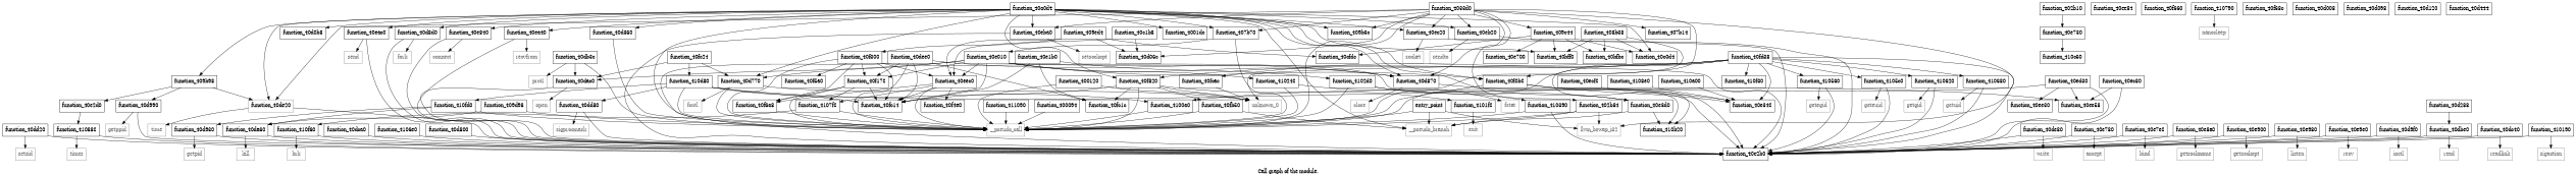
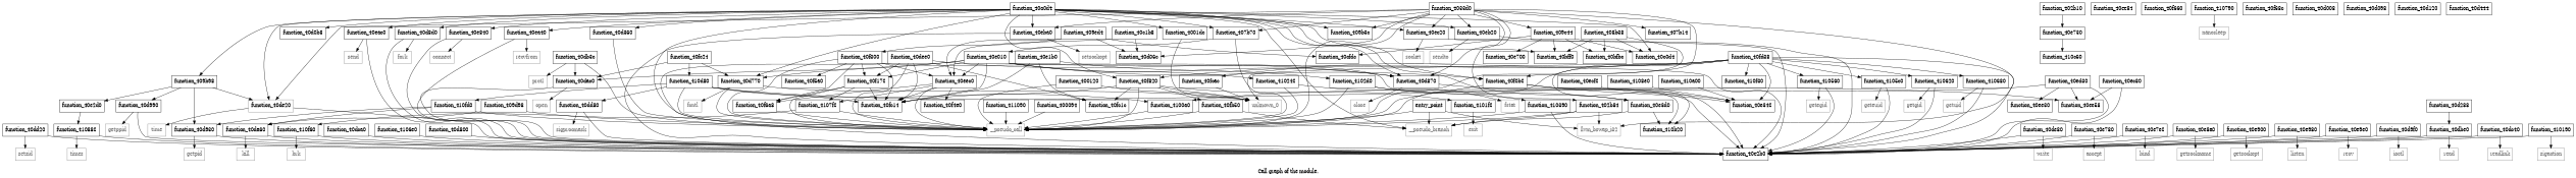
  digraph {
    label="Call graph of the module."
    node [shape=record]
    n1 [label="{function_40d990}"]
    n2 [label="{function_40e2b0}"]
    n3 [color=gray50 fontcolor=gray50 label="{getppid}"]
    n4 [label="{function_40dd20}"]
    n5 [color=gray50 fontcolor=gray50 label="{setsid}"]
    n6 [label="{function_40dd80}"]
    n7 [color=gray50 fontcolor=gray50 label="{sigprocmask}"]
    n8 [color=gray50 label="{function_40de20}"]
    n9 [color=gray50 fontcolor=gray50 label="{time}"]
    n10 [label="{function_40eac0}"]
    n11 [color=gray50 fontcolor=gray50 label="{send}"]
    n12 [label="{function_40de80}"]
    n13 [color=gray50 fontcolor=gray50 label="{write}"]
    n14 [label="{function_40dee0}"]
    n15 [label="{function_40fc14}"]
    n16 [label="{function_40d870}"]
    n17 [label="{function_40f170}"]
    n18 [label="{function_40fc1c}"]
    n19 [color=gray50 fontcolor=gray50 label="{__pseudo_call}"]
    n20 [color=gray50 fontcolor=gray50 label="{close}"]
    n21 [label="{function_40f6a8}"]
    n22 [label="{function_4107f0}"]
    n23 [label="{function_40eba0}"]
    n24 [color=gray50 fontcolor=gray50 label="{setsockopt}"]
    n25 [label="{function_40e340}"]
    n26 [label="{function_40ec20}"]
    n27 [color=gray50 fontcolor=gray50 label="{socket}"]
    n28 [label="{function_40e3d0}"]
    n29 [label="{function_410b20}"]
    n30 [color=gray50 fontcolor=gray50 label="{__pseudo_branch}"]
    n31 [label="{function_40d8d0}"]
    n32 [color=gray50 fontcolor=gray50 label="{fork}"]
    n33 [label="{function_40d930}"]
    n34 [color=gray50 fontcolor=gray50 label="{getpid}"]
    n35 [label="{function_40ec80}"]
    n36 [label="{function_40ee58}"]
    n37 [label="{function_40e700}"]
    n38 [label="{function_40ecf0}"]
    n39 [label="{function_40fb50}"]
    n40 [label="{function_40e730}"]
    n41 [label="{function_410c60}"]
    n42 [label="{function_40ed30}"]
    n43 [label="{function_40ee30}"]
    n44 [label="{function_4100a0}"]
    n45 [label="{function_40e780}"]
    n46 [color=gray50 fontcolor=gray50 label="{accept}"]
    n47 [label="{function_40e7e0}"]
    n48 [color=gray50 fontcolor=gray50 label="{bind}"]
    n49 [label="{function_40ee84}"]
    n50 [label="{function_40eec0}"]
    n51 [label="{function_40f4e0}"]
    n52 [label="{function_410f60}"]
    n53 [label="{function_40e840}"]
    n54 [color=gray50 fontcolor=gray50 label="{connect}"]
    n55 [label="{function_40f0b0}"]
    n56 [label="{function_40e8a0}"]
    n57 [color=gray50 fontcolor=gray50 label="{getsockname}"]
    n58 [label="{function_40f300}"]
    n59 [label="{function_40f5a0}"]
    n60 [label="{function_40e900}"]
    n61 [color=gray50 fontcolor=gray50 label="{getsockopt}"]
    n62 [label="{function_40e980}"]
    n63 [color=gray50 fontcolor=gray50 label="{listen}"]
    n64 [label="{function_40e9e0}"]
    n65 [color=gray50 fontcolor=gray50 label="{recv}"]
    n66 [label="{function_40e010}"]
    n67 [label="{function_40dac0}"]
    n68 [label="{function_410240}"]
    n69 [label="{function_40d770}"]
    n70 [color=gray50 fontcolor=gray50 label="{open}"]
    n71 [color=gray50 fontcolor=gray50 label="{fstat}"]
    n72 [color=gray50 fontcolor=gray50 label="{unknown_0}"]
    n73 [color=gray50 fontcolor=gray50 label="{fcntl}"]
    n74 [label="{function_40e1b0}"]
    n75 [label="{function_4102d0}"]
    n76 [label="{function_410390}"]
    n77 [label="{function_40eb20}"]
    n78 [color=gray50 fontcolor=gray50 label="{sendto}"]
    n79 [label="{function_40d9f0}"]
    n80 [color=gray50 fontcolor=gray50 label="{ioctl}"]
    n81 [label="{function_40da60}"]
    n82 [color=gray50 fontcolor=gray50 label="{kill}"]
    n83 [label="{function_40f820}"]
    n84 [label="{function_4101f0}"]
    n85 [color=gray50 fontcolor=gray50 label="{exit}"]
    n86 [label="{function_40db3c}"]
    n87 [color=gray50 fontcolor=gray50 label="{prctl}"]
    n88 [label="{function_40dbe0}"]
    n89 [color=gray50 fontcolor=gray50 label="{read}"]
    n90 [label="{function_40dc40}"]
    n91 [color=gray50 fontcolor=gray50 label="{readlink}"]
    n92 [label="{function_40dca0}"]
    n93 [label="{function_40e2d0}"]
    n94 [label="{function_410880}"]
    n95 [color=gray50 fontcolor=gray50 label="{times}"]
    n96 [label="{function_40f660}"]
    n97 [label="{function_40ea40}"]
    n98 [color=gray50 fontcolor=gray50 label="{recvfrom}"]
    n99 [label="{function_410560}"]
    n100 [color=gray50 fontcolor=gray50 label="{getegid}"]
    n101 [label="{function_4105c0}"]
    n102 [color=gray50 fontcolor=gray50 label="{geteuid}"]
    n103 [label="{function_410620}"]
    n104 [color=gray50 fontcolor=gray50 label="{getgid}"]
    n105 [label="{function_410190}"]
    n106 [color=gray50 fontcolor=gray50 label="{sigaction}"]
    n107 [label="{function_40fcac}"]
    n108 [label="{function_40fc24}"]
    n109 [label="{function_410d80}"]
    n110 [label="{function_410fd0}"]
    n111 [label="{function_40fd38}"]
    n112 [label="{function_410680}"]
    n113 [label="{function_410f30}"]
    n114 [color=gray50 fontcolor=gray50 label="{getuid}"]
    n115 [color=gray50 fontcolor=gray50 label="{brk}"]
    n116 [color=gray50 fontcolor=gray50 label="{llvm_bswap_i32}"]
    n117 [label="{function_4106e0}"]
    n118 [label="{function_410790}"]
    n119 [color=gray50 fontcolor=gray50 label="{nanosleep}"]
    n120 [label="{function_4108e0}"]
    n121 [label="{function_410a00}"]
    n122 [label="{function_411090}"]
    n123 [label="{function_400094}"]
    n124 [label="{function_400120}"]
    n125 [label="{function_4001dc}"]
    n126 [label="{entry_point}"]
    n127 [label="{function_402b10}"]
    n128 [label="{function_402b84}"]
    n129 [label="{function_4033d0}"]
    n130 [label="{function_407b14}"]
    n131 [label="{function_407b70}"]
    n132 [label="{function_409b3c}"]
    n133 [label="{function_409c44}"]
    n134 [label="{function_40d06c}"]
    n135 [label="{function_40bfbc}"]
    n136 [label="{function_40bff0}"]
    n137 [label="{function_40c0d4}"]
    n138 [label="{function_40cfdc}"]
    n139 [label="{function_40a0d4}"]
    n140 [label="{function_409b98}"]
    n141 [label="{function_40d0b8}"]
    n142 [label="{function_40d360}"]
    n143 [label="{function_408b38}"]
    n144 [label="{function_409d98}"]
    n145 [label="{function_409ed4}"]
    n146 [label="{function_40f68c}"]
    n147 [label="{function_40c1b8}"]
    n148 [label="{function_40d008}"]
    n149 [label="{function_40d098}"]
    n150 [label="{function_40d120}"]
    n151 [label="{function_40d288}"]
    n152 [label="{function_40d444}"]
    n153 [label="{function_40d800}"]
    n1 -> n2
    n1 -> n3
    n4 -> n2
    n4 -> n5
    n6 -> n2
    n6 -> n7
    n8 -> n2
    n8 -> n9
    n10 -> n2
    n10 -> n11
    n12 -> n2
    n12 -> n13
    n14 -> n2
    n14 -> n15
    n14 -> n16
    n14 -> n17
    n14 -> n18
    n14 -> n19
    n16 -> n2
    n16 -> n20
    n17 -> n15
    n17 -> n19
    n17 -> n21
    n17 -> n22
    n21 -> n19
    n22 -> n19
    n22 -> n52
    n23 -> n2
    n23 -> n24
    n26 -> n2
    n26 -> n27
    n28 -> n29
    n28 -> n30
    n31 -> n2
    n31 -> n32
    n33 -> n2
    n33 -> n34
    n35 -> n2
    n35 -> n36
    n38 -> n25
    n39 -> n19
    n39 -> n30
    n40 -> n41
    n42 -> n2
    n42 -> n36
    n42 -> n43
    n42 -> n44
    n44 -> n19
    n45 -> n2
    n45 -> n46
    n47 -> n2
    n47 -> n48
    n50 -> n15
    n50 -> n19
    n50 -> n21
    n50 -> n22
    n50 -> n51
    n52 -> n2
    n52 -> n115
    n53 -> n2
    n53 -> n54
    n55 -> n2
    n55 -> n19
    n55 -> n25
    n56 -> n2
    n56 -> n57
    n58 -> n15
    n58 -> n17
    n58 -> n19
    n58 -> n21
    n58 -> n29
    n58 -> n50
    n58 -> n59
    n60 -> n2
    n60 -> n61
    n62 -> n2
    n62 -> n63
    n64 -> n2
    n64 -> n65
    n66 -> n2
    n66 -> n15
    n66 -> n16
    n66 -> n17
    n66 -> n50
    n66 -> n55
    n66 -> n67
    n66 -> n68
    n66 -> n69
    n67 -> n2
    n67 -> n70
    n68 -> n19
    n68 -> n71
    n69 -> n19
    n69 -> n72
    n69 -> n73
    n74 -> n15
    n74 -> n18
    n74 -> n75
    n75 -> n19
    n75 -> n28
    n75 -> n76
    n76 -> n2
    n76 -> n19
    n77 -> n2
    n77 -> n78
    n79 -> n2
    n79 -> n80
    n81 -> n2
    n81 -> n82
    n83 -> n15
    n83 -> n18
    n83 -> n19
    n83 -> n39
    n83 -> n72
    n83 -> n84
    n84 -> n85
    n86 -> n19
    n86 -> n67
    n86 -> n87
    n88 -> n2
    n88 -> n89
    n90 -> n2
    n90 -> n91
    n92 -> n2
    n93 -> n94
    n94 -> n2
    n94 -> n95
    n97 -> n2
    n97 -> n98
    n99 -> n2
    n99 -> n100
    n101 -> n2
    n101 -> n102
    n103 -> n2
    n103 -> n104
    n105 -> n2
    n105 -> n106
    n107 -> n72
    n108 -> n67
    n108 -> n69
    n108 -> n109
    n109 -> n6
    n109 -> n15
    n109 -> n19
    n109 -> n36
    n109 -> n44
    n109 -> n110
    n110 -> n19
    n110 -> n33
    n110 -> n81
    n111 -> n2
    n111 -> n19
    n111 -> n25
    n111 -> n29
    n111 -> n72
    n111 -> n83
    n111 -> n99
    n111 -> n101
    n111 -> n103
    n111 -> n107
    n111 -> n112
    n111 -> n113
    n112 -> n2
    n112 -> n114
    n117 -> n2
    n118 -> n119
    n120 -> n25
    n121 -> n25
    n122 -> n19
    n123 -> n19
    n124 -> n19
    n124 -> n72
+   n125 -> n72
    n126 -> n19
    n126 -> n30
    n126 -> n116
    n127 -> n40
    n128 -> n19
    n128 -> n30
    n128 -> n116
    n129 -> n8
    n129 -> n16
    n129 -> n19
    n129 -> n23
    n129 -> n26
    n129 -> n55
    n129 -> n77
    n129 -> n116
    n129 -> n128
    n129 -> n130
    n129 -> n131
    n129 -> n132
    n129 -> n133
    n129 -> n134
    n131 -> n19
    n131 -> n66
    n133 -> n37
    n133 -> n135
    n133 -> n136
    n133 -> n137
    n133 -> n138
    n139 -> n8
    n139 -> n10
    n139 -> n16
    n139 -> n19
    n139 -> n23
    n139 -> n26
    n139 -> n28
    n139 -> n30
    n139 -> n31
    n139 -> n53
    n139 -> n55
    n139 -> n69
    n139 -> n77
    n139 -> n83
    n139 -> n97
    n139 -> n125
    n139 -> n131
    n139 -> n132
    n139 -> n136
    n139 -> n137
    n139 -> n140
    n139 -> n141
    n139 -> n142
    n140 -> n1
    n140 -> n8
+   n140 -> n33
    n140 -> n93
    n142 -> n19
    n143 -> n19
    n143 -> n135
    n143 -> n136
    n143 -> n137
    n144 -> n19
    n144 -> n81
    n145 -> n50
    n145 -> n58
    n145 -> n134
    n145 -> n138
    n147 -> n50
    n147 -> n134
    n151 -> n88
    n153 -> n2
  }
